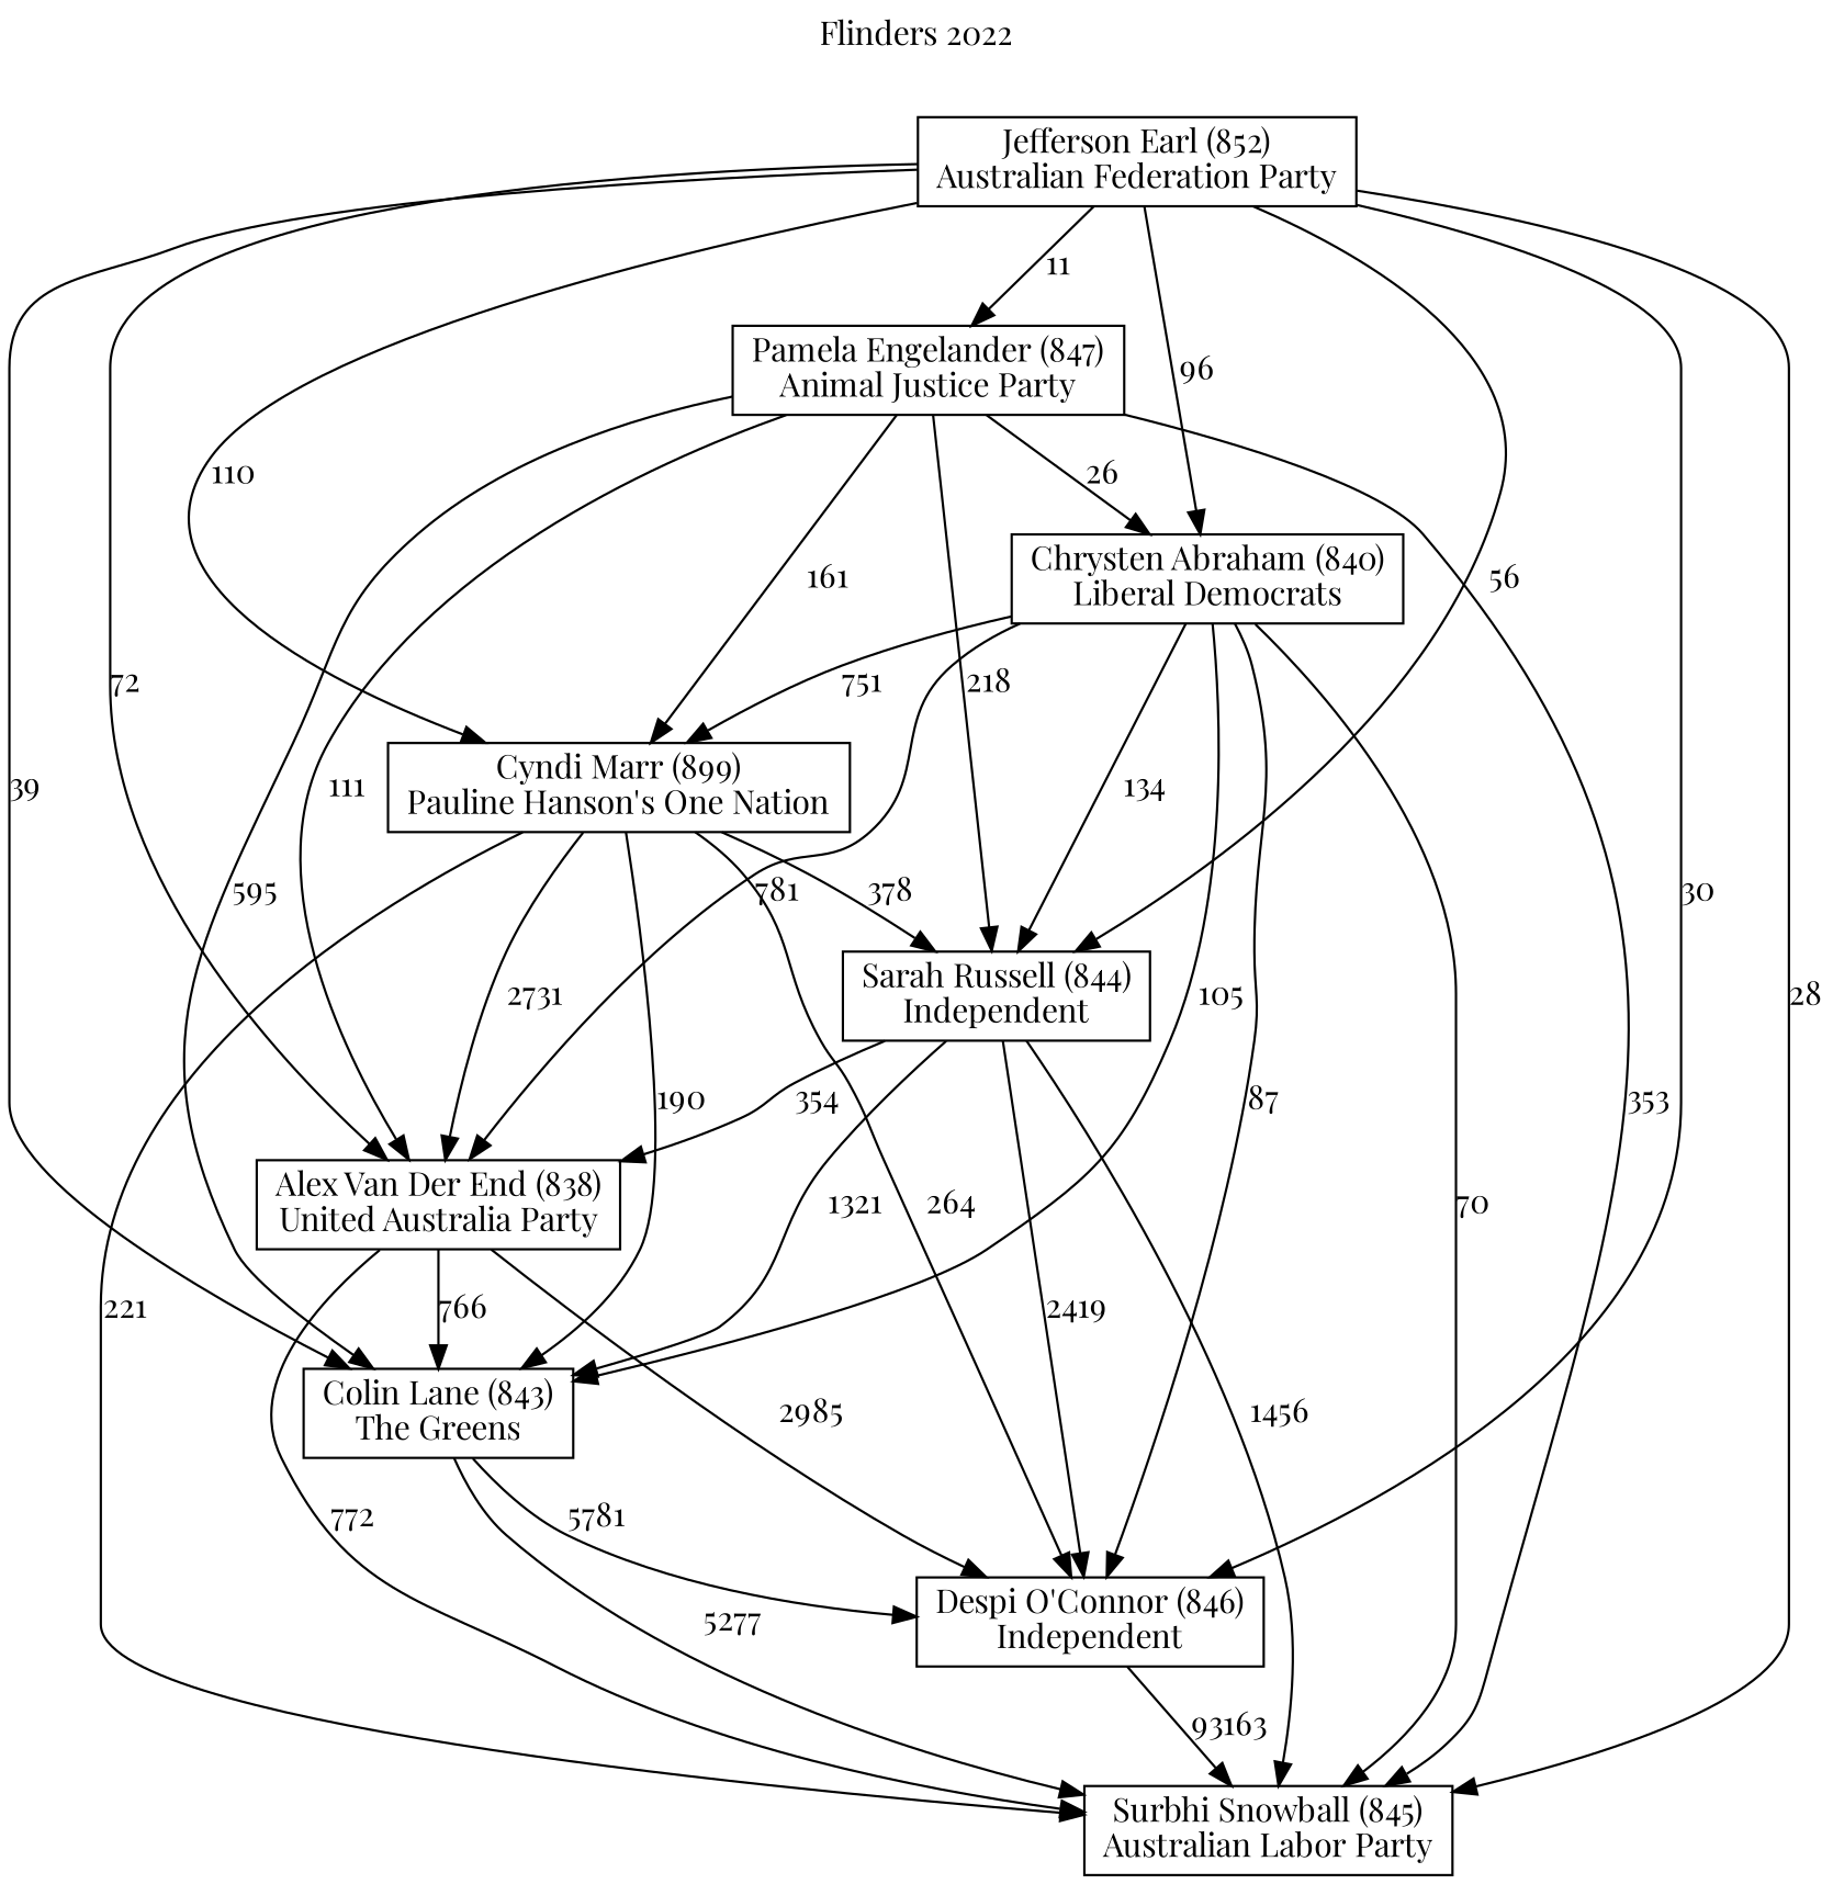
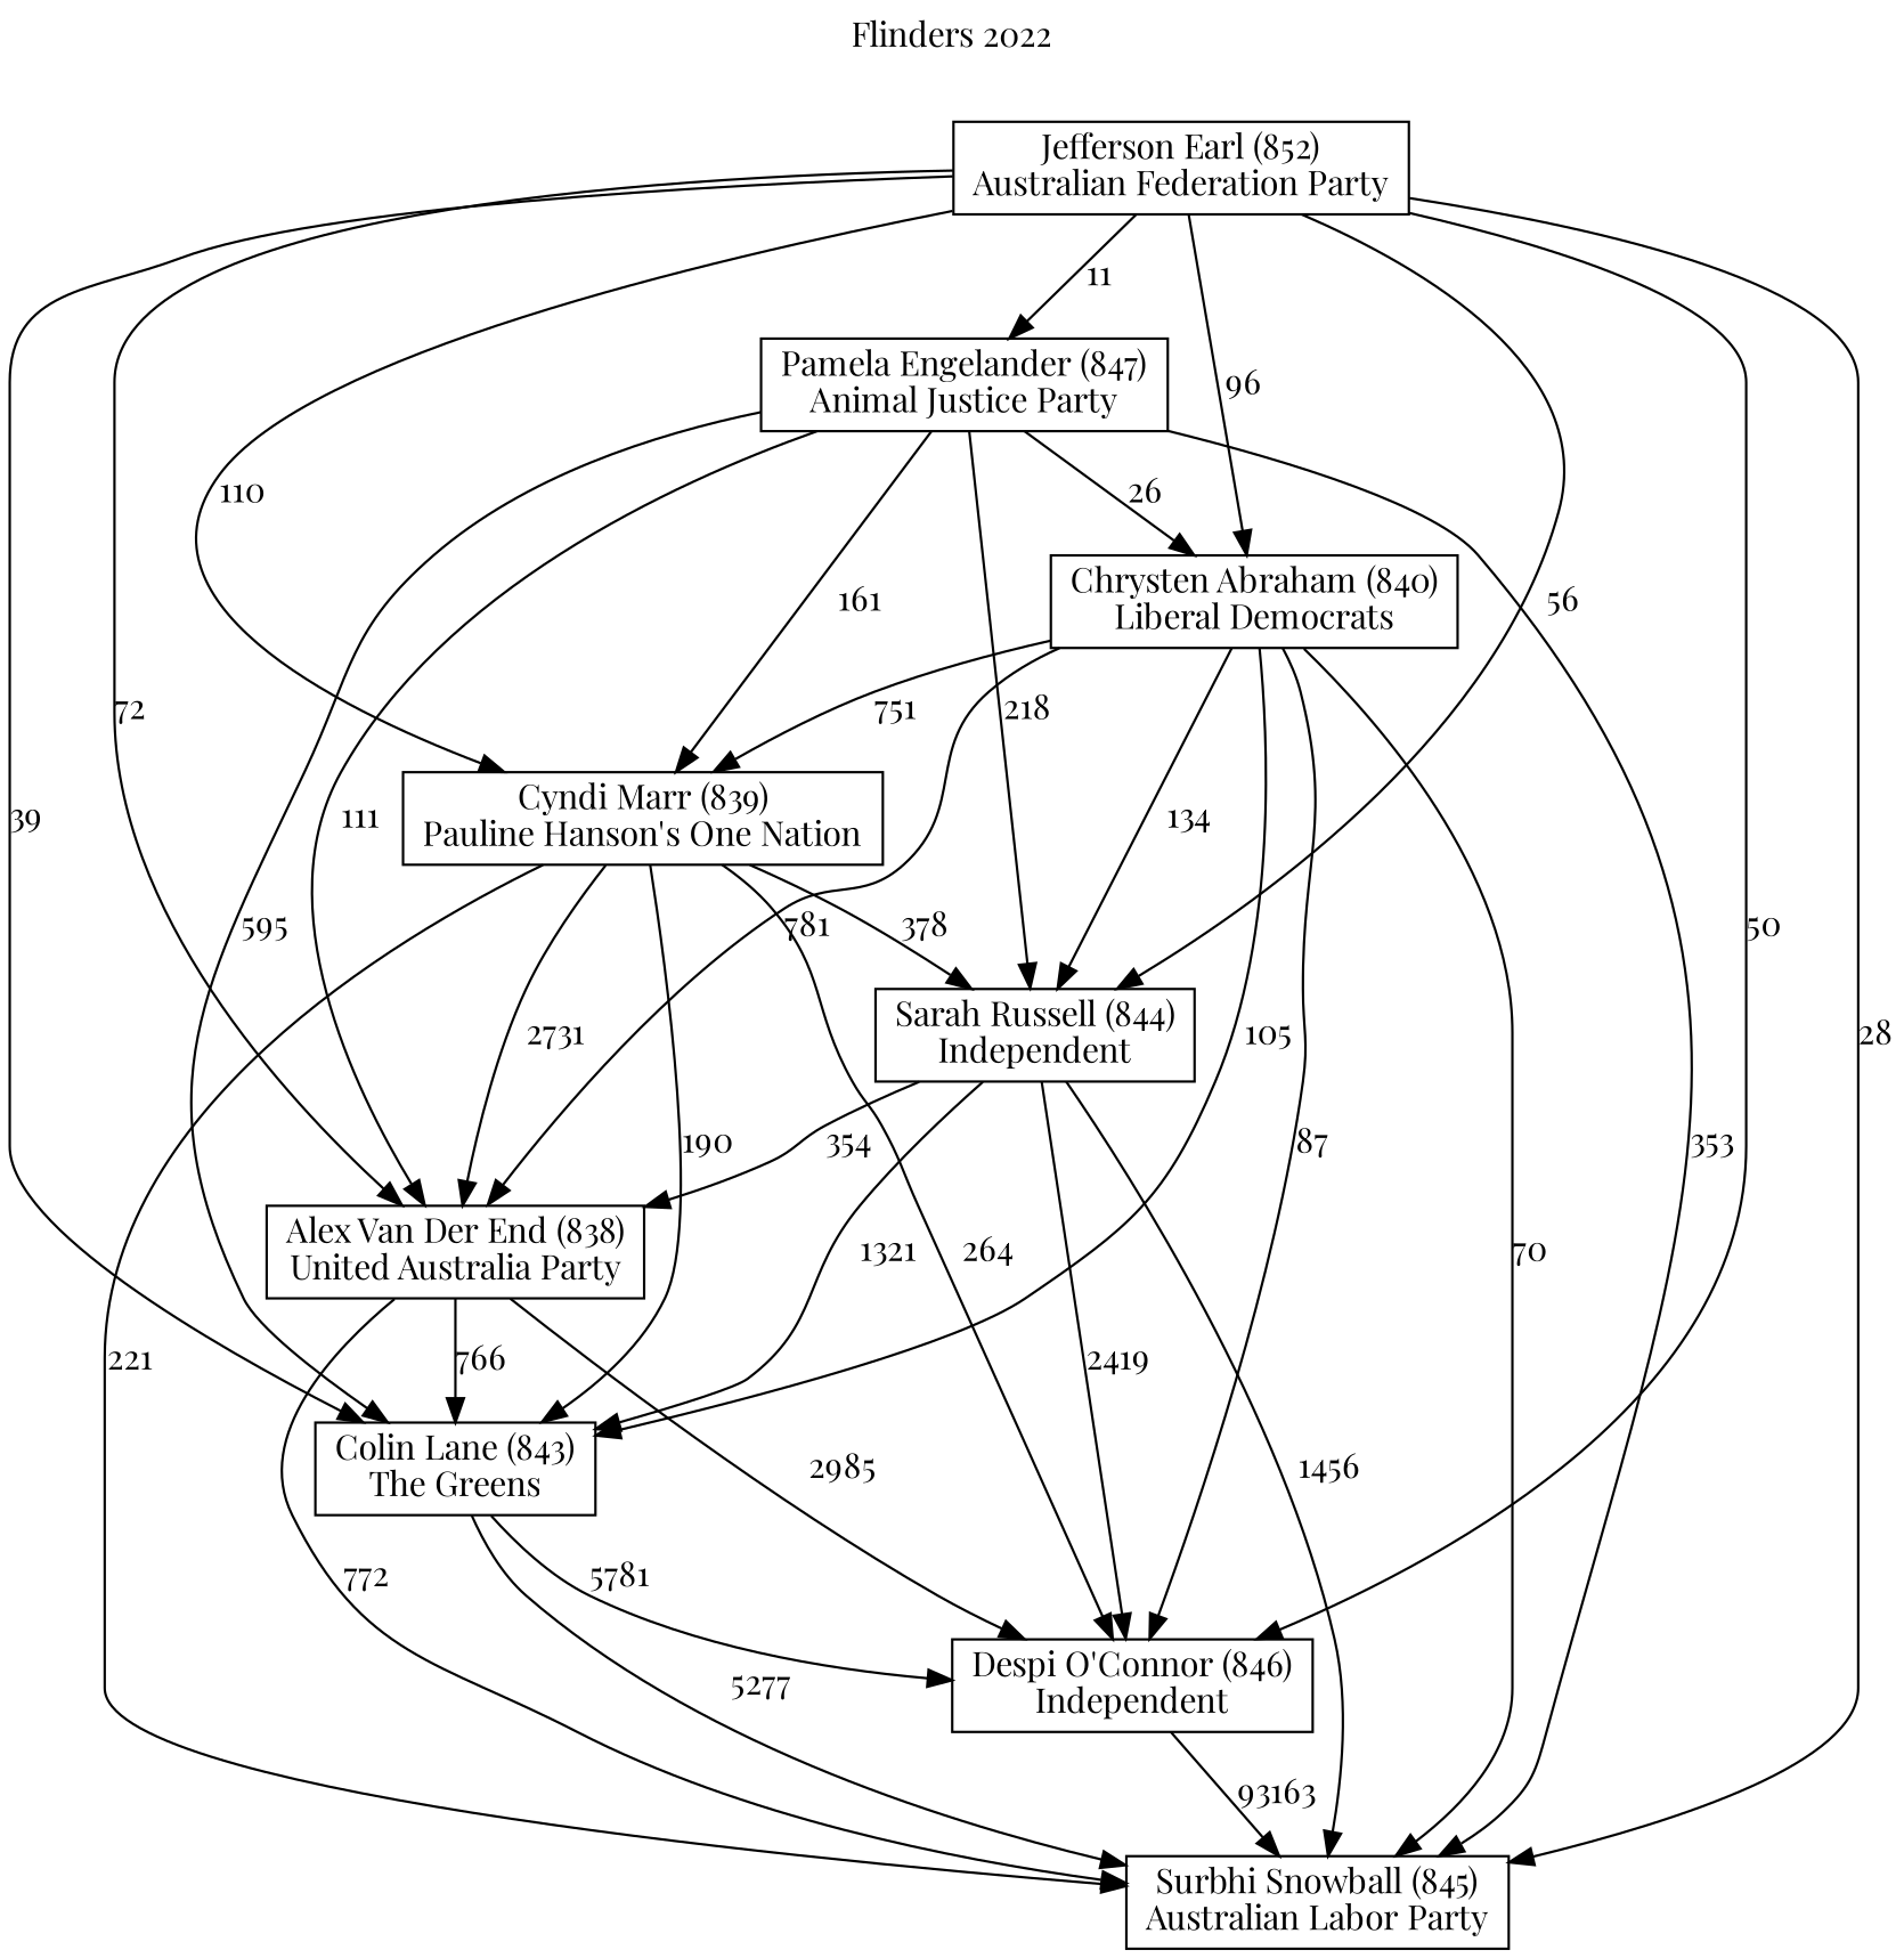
  digraph {
    fontname="Playfair Display"
    label="Flinders 2022"
    labelloc=t
    mclimit=10
    node [fontname="Playfair Display" shape=box]
    edge [fontname="Playfair Display"]
    n1 [label="Surbhi Snowball (845)\nAustralian Labor Party"]
-   n2 [label="Cyndi Marr (899)\nPauline Hanson's One Nation"]
+   n2 [label="Cyndi Marr (839)\nPauline Hanson's One Nation"]
    n3 [label="Colin Lane (843)\nThe Greens"]
    n4 [label="Alex Van Der End (838)\nUnited Australia Party"]
    n5 [label="Despi O'Connor (846)\nIndependent"]
    n6 [label="Sarah Russell (844)\nIndependent"]
    n7 [label="Pamela Engelander (847)\nAnimal Justice Party"]
    n8 [label="Chrysten Abraham (840)\nLiberal Democrats"]
    n9 [label="Jefferson Earl (852)\nAustralian Federation Party"]
    n2 -> n1 [label=221]
    n2 -> n3 [label=190]
    n2 -> n4 [label=2731]
    n2 -> n5 [label=264]
    n2 -> n6 [label=378]
    n3 -> n1 [label=5277]
    n3 -> n5 [label=5781]
    n4 -> n1 [label=772]
    n4 -> n3 [label=766]
    n4 -> n5 [label=2985]
    n5 -> n1 [label=93163]
    n6 -> n1 [label=1456]
    n6 -> n3 [label=1321]
    n6 -> n4 [label=354]
    n6 -> n5 [label=2419]
    n7 -> n1 [label=353]
    n7 -> n2 [label=161]
    n7 -> n3 [label=595]
    n7 -> n4 [label=111]
    n7 -> n6 [label=218]
    n7 -> n8 [label=26]
    n8 -> n1 [label=70]
    n8 -> n2 [label=751]
    n8 -> n3 [label=105]
    n8 -> n4 [label=781]
    n8 -> n5 [label=87]
    n8 -> n6 [label=134]
    n9 -> n1 [label=28]
    n9 -> n2 [label=110]
    n9 -> n3 [label=39]
    n9 -> n4 [label=72]
-   n9 -> n5 [label=30]
+   n9 -> n5 [label=50]
    n9 -> n6 [label=56]
    n9 -> n7 [label=11]
    n9 -> n8 [label=96]
  }
